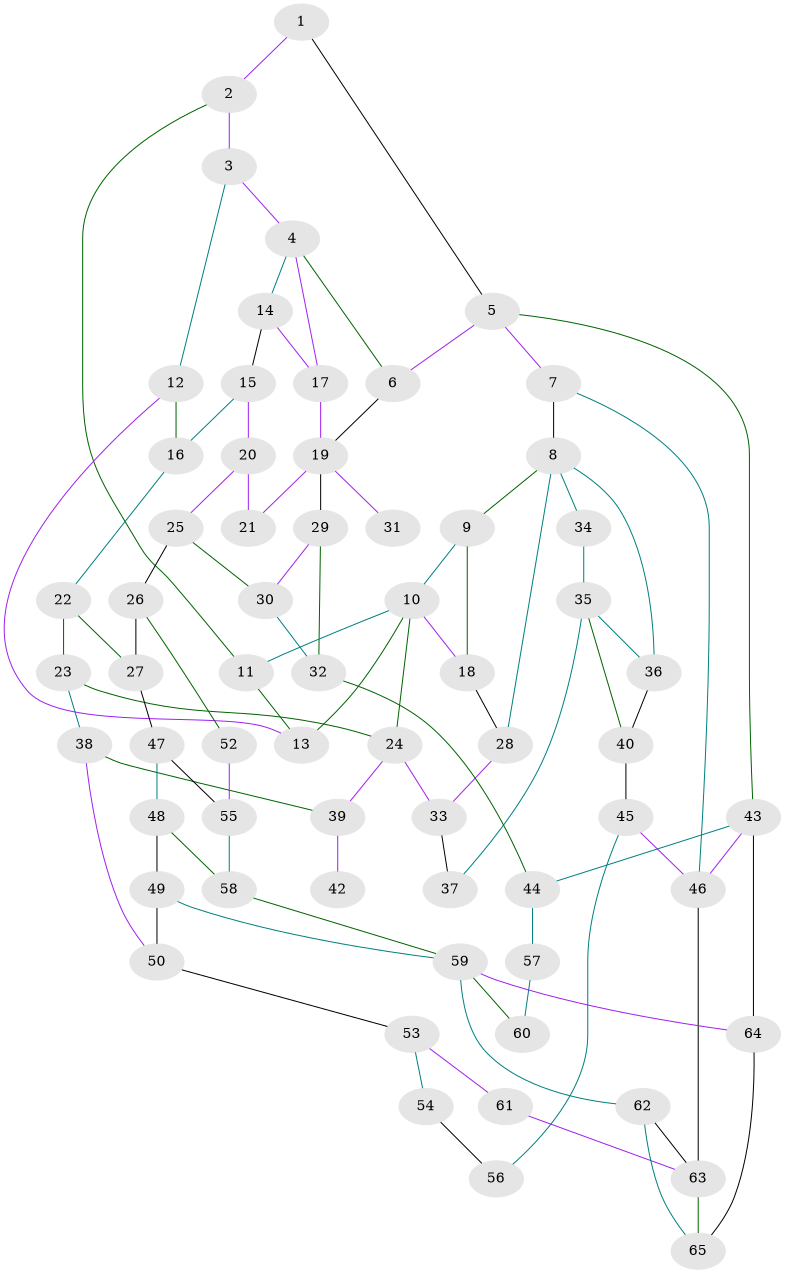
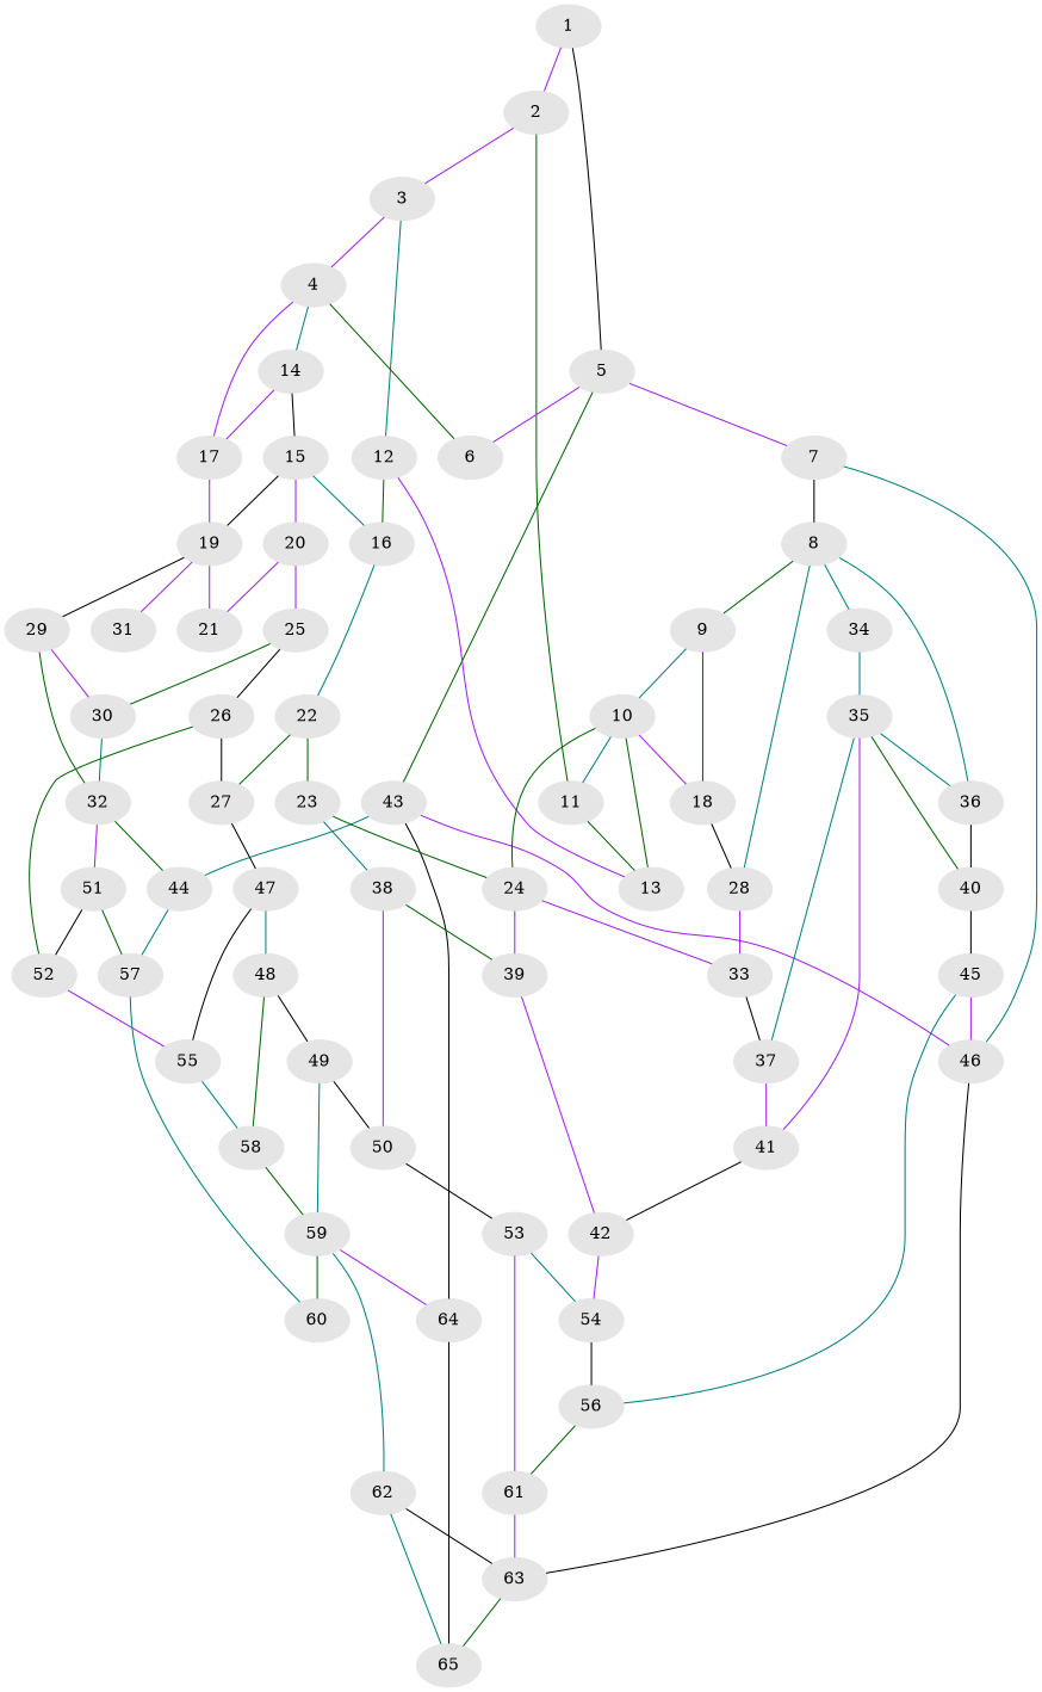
  graph {
    node [color=gray90 style=filled]
    edge [color=purple weight=1.0]
    1
    2
    5
    3
    11
    6
    7
    43
    4
    12
    13
    14
    17
    16
    19
    15
    8
    46
    44
    64
    21
    29
    31
    9
    28
    34
    36
    63
    10
    18
    33
    35
    40
    24
    39
    22
    20
    25
    23
    27
    30
    32
    26
    38
    47
    50
    37
    42
    52
    55
    48
+   51
    57
+   41
    45
    53
    54
    56
    65
    60
    61
    49
    58
    59
    62
    1 -- 2
    1 -- 5 [color=black]
    2 -- 3
    2 -- 11 [color=darkgreen]
    5 -- 6
    5 -- 7
    5 -- 43 [color=darkgreen]
    3 -- 4
    3 -- 12 [color=teal]
    11 -- 13 [color=darkgreen]
-   6 -- 19 [color=black]
+   15 -- 19 [color=black]
    7 -- 8 [color=black weight=2.0]
    7 -- 46 [color=teal]
    43 -- 46
    43 -- 44 [color=teal]
    43 -- 64 [color=black]
    4 -- 6 [color=darkgreen]
    4 -- 14 [color=teal]
    4 -- 17
    12 -- 13
    12 -- 16 [color=darkgreen]
    14 -- 17
    14 -- 15 [color=black]
    17 -- 19
    16 -- 22 [color=teal]
    19 -- 21 [weight=2.0]
    19 -- 29 [color=black]
    19 -- 31
    15 -- 16 [color=teal]
    15 -- 20
    8 -- 9 [color=darkgreen]
    8 -- 28 [color=teal]
    8 -- 34 [color=teal]
    8 -- 36 [color=teal]
    46 -- 63 [color=black]
    44 -- 57 [color=teal]
    64 -- 65 [color=black]
    29 -- 30
    29 -- 32 [color=darkgreen]
    9 -- 10 [color=teal]
    9 -- 18 [color=darkgreen]
    28 -- 33
    34 -- 35 [color=teal weight=2.0]
    36 -- 40 [color=black]
    63 -- 65 [color=darkgreen]
    10 -- 11 [color=teal]
    10 -- 13 [color=darkgreen]
    10 -- 18
    10 -- 24 [color=darkgreen weight=2.0]
    18 -- 28 [color=black]
    33 -- 37 [color=black]
    35 -- 36 [color=teal]
    35 -- 40 [color=darkgreen]
    35 -- 37 [color=teal]
+   35 -- 41
    40 -- 45 [color=black]
    24 -- 33
    24 -- 39
    39 -- 42
    22 -- 23 [color=darkgreen]
    22 -- 27 [color=darkgreen]
    20 -- 21
    20 -- 25
    25 -- 30 [color=darkgreen]
    25 -- 26 [color=black]
    23 -- 24 [color=darkgreen]
    23 -- 38 [color=teal]
    27 -- 47 [color=black]
    30 -- 32 [color=teal]
    32 -- 44 [color=darkgreen]
+   32 -- 51
    26 -- 27 [color=black]
    26 -- 52 [color=darkgreen]
    38 -- 39 [color=darkgreen]
    38 -- 50
    47 -- 55 [color=black]
    47 -- 48 [color=teal]
    50 -- 53 [color=black]
+   37 -- 41
+   42 -- 54
    52 -- 55
    55 -- 58 [color=teal]
    48 -- 49 [color=black]
    48 -- 58 [color=darkgreen]
+   51 -- 52 [color=black]
+   51 -- 57 [color=darkgreen]
    57 -- 60 [color=teal]
+   41 -- 42 [color=black]
    45 -- 46
    45 -- 56 [color=teal]
    53 -- 54 [color=teal]
    53 -- 61
    54 -- 56 [color=black]
+   56 -- 61 [color=darkgreen]
    61 -- 63
    49 -- 50 [color=black]
    49 -- 59 [color=teal]
    58 -- 59 [color=darkgreen]
    59 -- 64
    59 -- 60 [color=darkgreen weight=2.0]
    59 -- 62 [color=teal]
    62 -- 63 [color=black]
    62 -- 65 [color=teal]
  }
